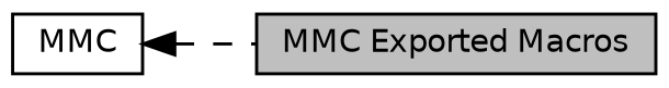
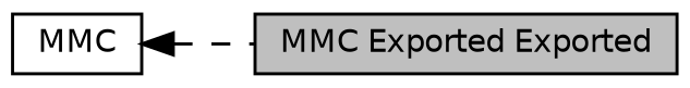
  digraph {
    rankdir=LR
    node [color=black fontname=Helvetica fontsize=10 shape=record style=filled]
-   n1 [fillcolor=grey75 fontcolor=black height=0.2 label="MMC Exported Macros" width=0.4]
+   n1 [fillcolor=grey75 fontcolor=black height=0.2 label="MMC Exported Exported" width=0.4]
    n2 [fillcolor=white height=0.2 label=MMC width=0.4]
    n2 -> n1 [dir=back fontname=Helvetica fontsize=10 labelfontname=Helvetica labelfontsize=10 shape=plaintext style=dashed]
  }
